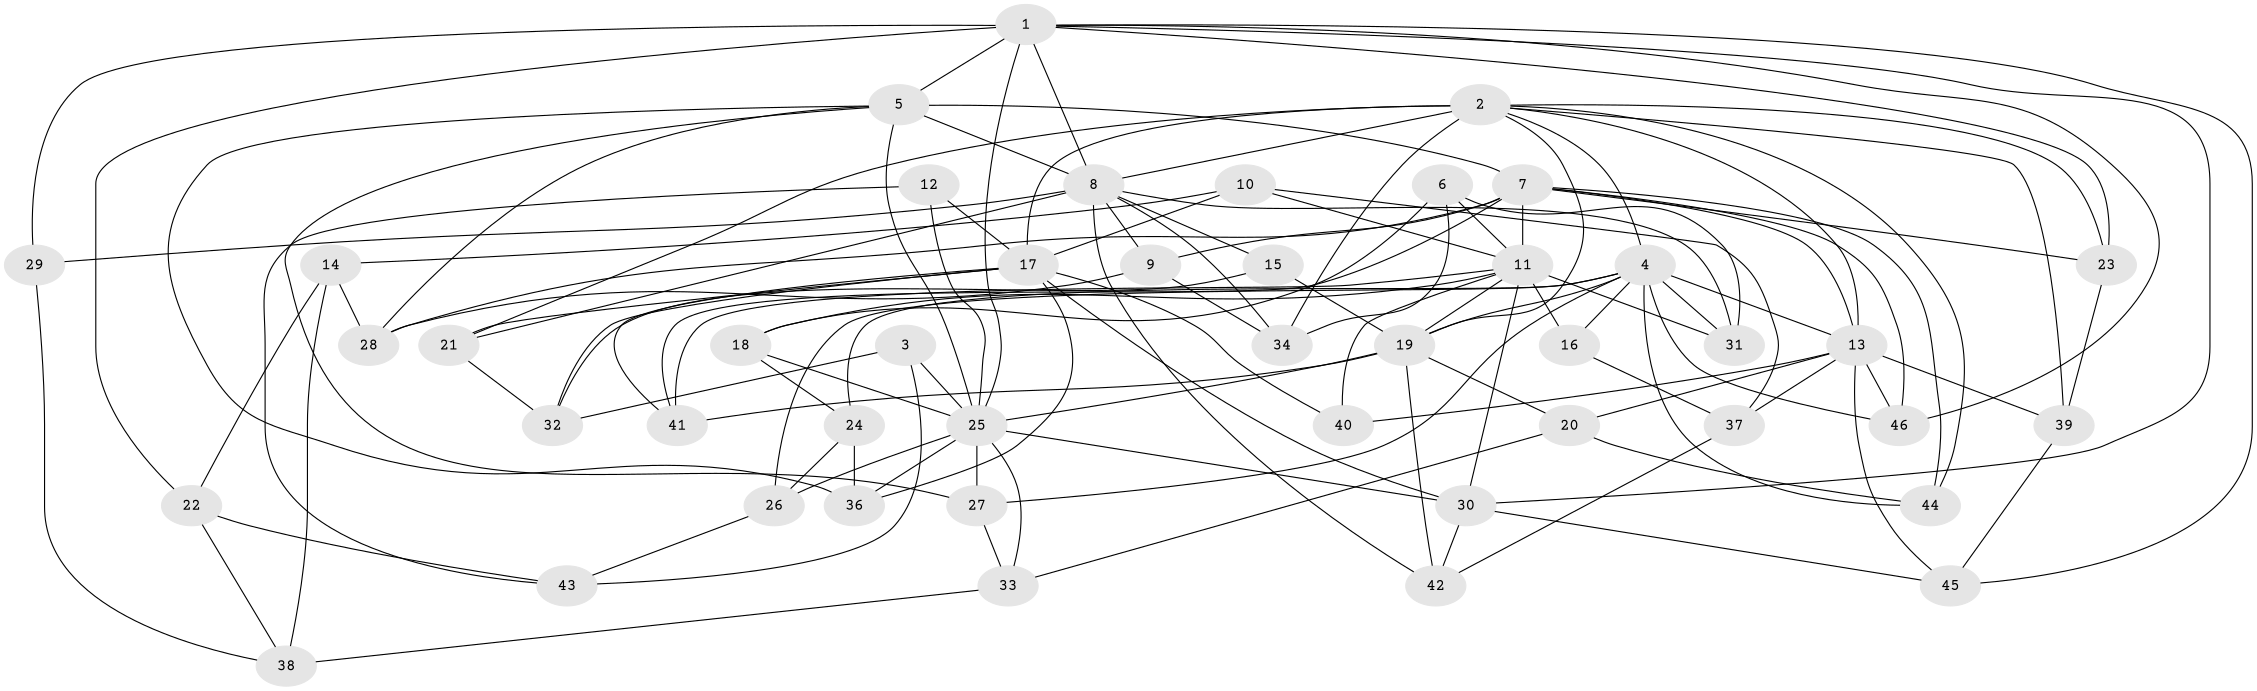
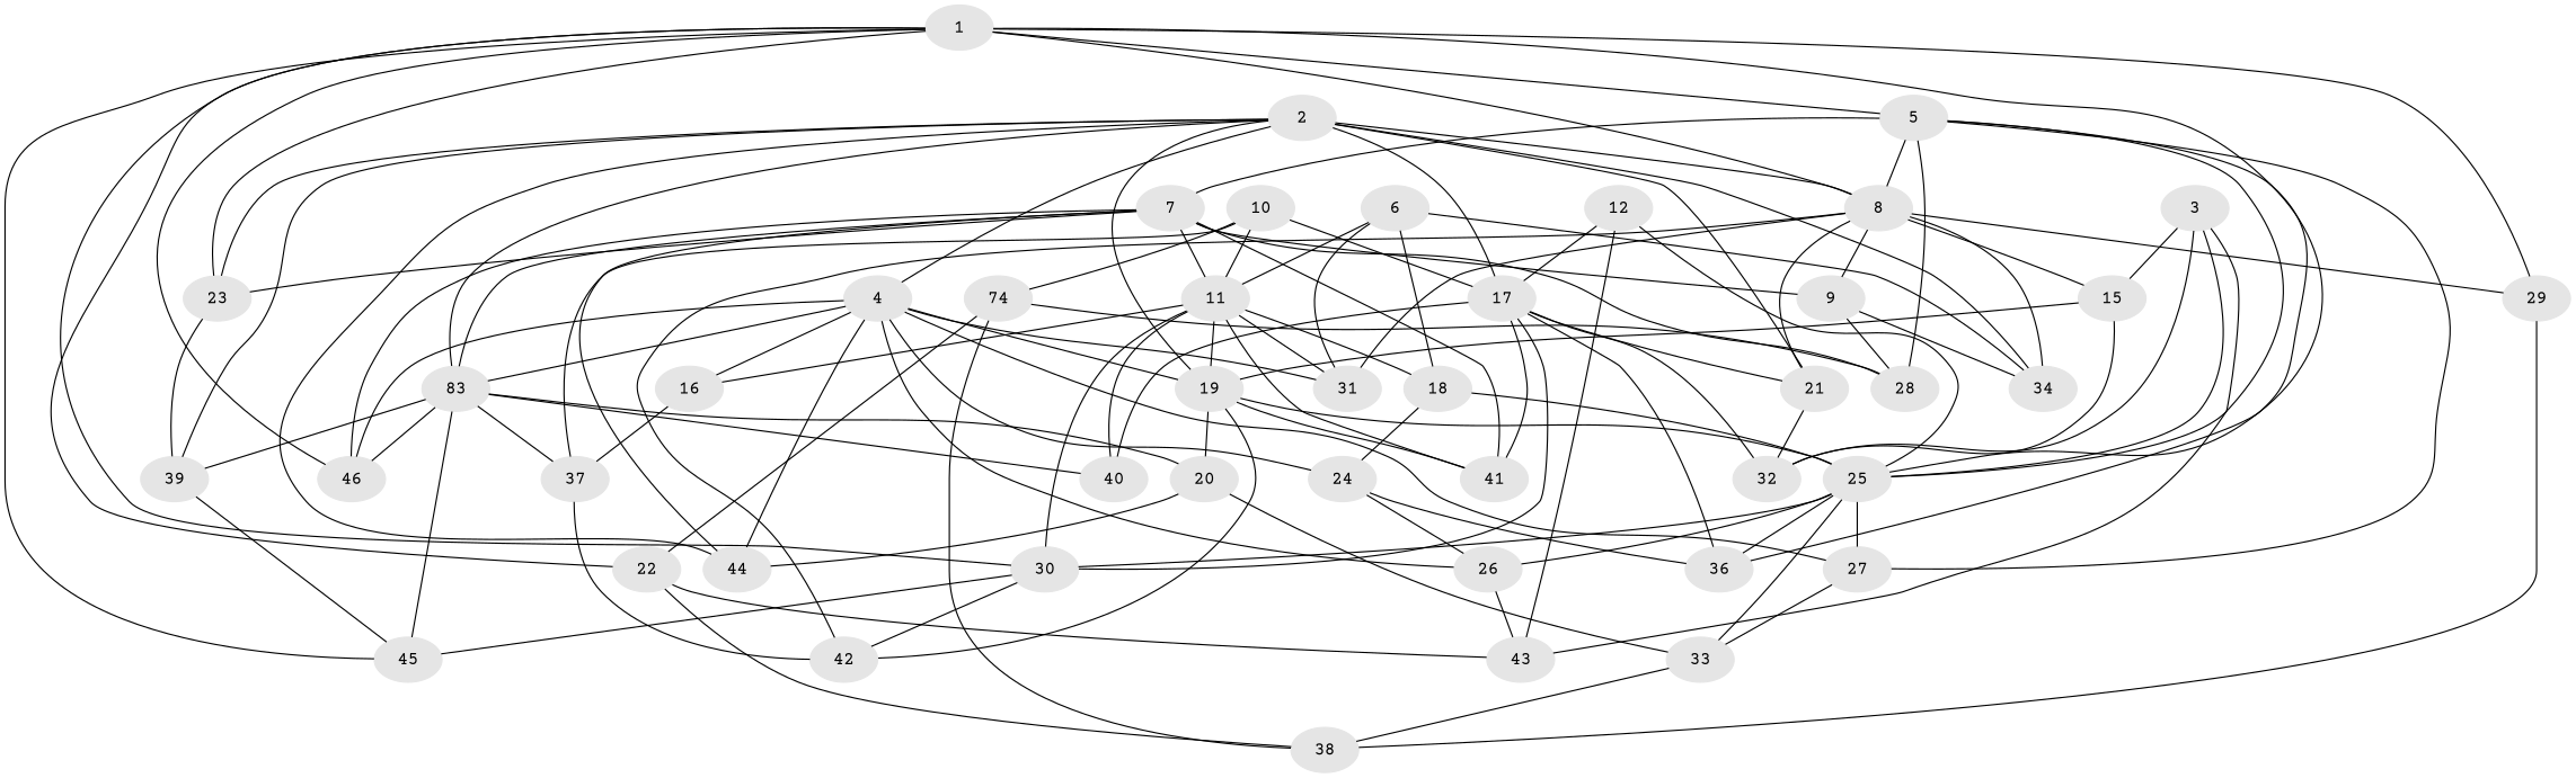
  graph {
    fontname="Courier Prime"
    node [color=gray90 fontname="Courier Prime" style=filled]
    edge [fontname="Courier Prime" weight=1.0]
    1
    5
    8
    22
    23
    25
    29
    30
    45
    46
    27
    7
    28
    36
    21
    34
    15
    31
    9
    42
    43
    38
    39
    26
    33
    2
    4
-   13
+   13 [label=83]
    17
    19
    44
    16
    24
    37
    40
    20
    32
    41
    3
    11
    6
    18
    12
    10
-   14
+   14 [label=74]
    1 -- 5 [weight=2.0]
    1 -- 8
    1 -- 22
    1 -- 23
    1 -- 25
    1 -- 29
    1 -- 30
    1 -- 45
    1 -- 46
    5 -- 8
    5 -- 25
    5 -- 27
    5 -- 7
    5 -- 28
    5 -- 36
    8 -- 29 [weight=2.0]
    8 -- 21
    8 -- 34
    8 -- 15
    8 -- 31
    8 -- 9
    8 -- 42
    22 -- 43
    22 -- 38
    23 -- 39
    25 -- 30
    25 -- 27
    25 -- 36
    25 -- 26
    25 -- 33
    29 -- 38
    30 -- 45
    30 -- 42
    27 -- 33
    7 -- 23
    7 -- 46
    7 -- 28
    7 -- 9
    7 -- 13 [weight=2.0]
    7 -- 44
    7 -- 41
    7 -- 11
    21 -- 32
    15 -- 19
    15 -- 32
    9 -- 28
    9 -- 34
    39 -- 45
    26 -- 43
    33 -- 38
    2 -- 8
    2 -- 23
    2 -- 21 [weight=3.0]
    2 -- 34
    2 -- 39
    2 -- 4
    2 -- 13
    2 -- 17
    2 -- 19
    2 -- 44
    4 -- 46
    4 -- 27
    4 -- 31
    4 -- 26
    4 -- 13
    4 -- 19 [weight=2.0]
    4 -- 44
    4 -- 16 [weight=2.0]
    4 -- 24
    13 -- 45
    13 -- 46
    13 -- 39
    13 -- 37
    13 -- 40
    13 -- 20
    17 -- 30 [weight=2.0]
    17 -- 36
    17 -- 21
    17 -- 40
    17 -- 32
    17 -- 41
    19 -- 25
    19 -- 42
    19 -- 20 [weight=2.0]
    19 -- 41
    16 -- 37
    24 -- 36
    24 -- 26
    37 -- 42
    20 -- 33
    20 -- 44
    3 -- 25
+   3 -- 15
    3 -- 43
    3 -- 32
    11 -- 30
    11 -- 31
    11 -- 19
    11 -- 16
    11 -- 40
    11 -- 41
    11 -- 18
    6 -- 34
    6 -- 31
    6 -- 11
    6 -- 18
    18 -- 25
    18 -- 24
    12 -- 25
    12 -- 43
    12 -- 17
    10 -- 17
    10 -- 37
    10 -- 11
    10 -- 14
    14 -- 22
    14 -- 28
    14 -- 38
  }
